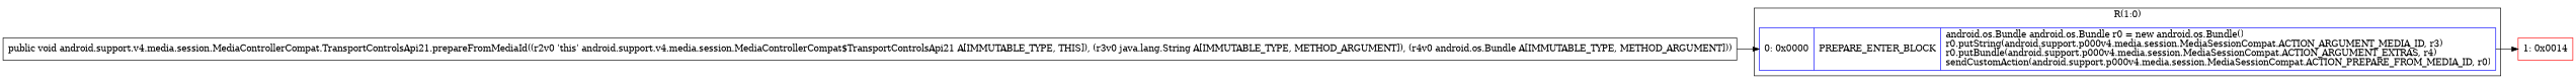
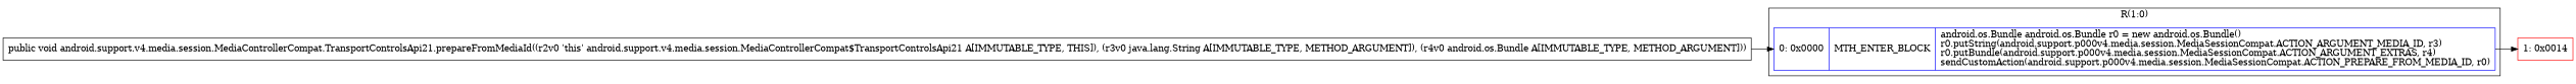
  digraph {
    rankdir=LR
    node [shape=record]
-   n1 [color=blue label="{0\:\ 0x0000|PREPARE_ENTER_BLOCK\l|android.os.Bundle android.os.Bundle r0 = new android.os.Bundle()\lr0.putString(android.support.p000v4.media.session.MediaSessionCompat.ACTION_ARGUMENT_MEDIA_ID, r3)\lr0.putBundle(android.support.p000v4.media.session.MediaSessionCompat.ACTION_ARGUMENT_EXTRAS, r4)\lsendCustomAction(android.support.p000v4.media.session.MediaSessionCompat.ACTION_PREPARE_FROM_MEDIA_ID, r0)\l}"]
+   n1 [color=blue label="{0\:\ 0x0000|MTH_ENTER_BLOCK\l|android.os.Bundle android.os.Bundle r0 = new android.os.Bundle()\lr0.putString(android.support.p000v4.media.session.MediaSessionCompat.ACTION_ARGUMENT_MEDIA_ID, r3)\lr0.putBundle(android.support.p000v4.media.session.MediaSessionCompat.ACTION_ARGUMENT_EXTRAS, r4)\lsendCustomAction(android.support.p000v4.media.session.MediaSessionCompat.ACTION_PREPARE_FROM_MEDIA_ID, r0)\l}"]
    n2 [color=red label="{1\:\ 0x0014}"]
    n3 [label="{public void android.support.v4.media.session.MediaControllerCompat.TransportControlsApi21.prepareFromMediaId((r2v0 'this' android.support.v4.media.session.MediaControllerCompat$TransportControlsApi21 A[IMMUTABLE_TYPE, THIS]), (r3v0 java.lang.String A[IMMUTABLE_TYPE, METHOD_ARGUMENT]), (r4v0 android.os.Bundle A[IMMUTABLE_TYPE, METHOD_ARGUMENT])) }"]
    subgraph cluster_1 {
      label="R(1:0)"
      n1
    }
    n1 -> n2
    n3 -> n1
  }
